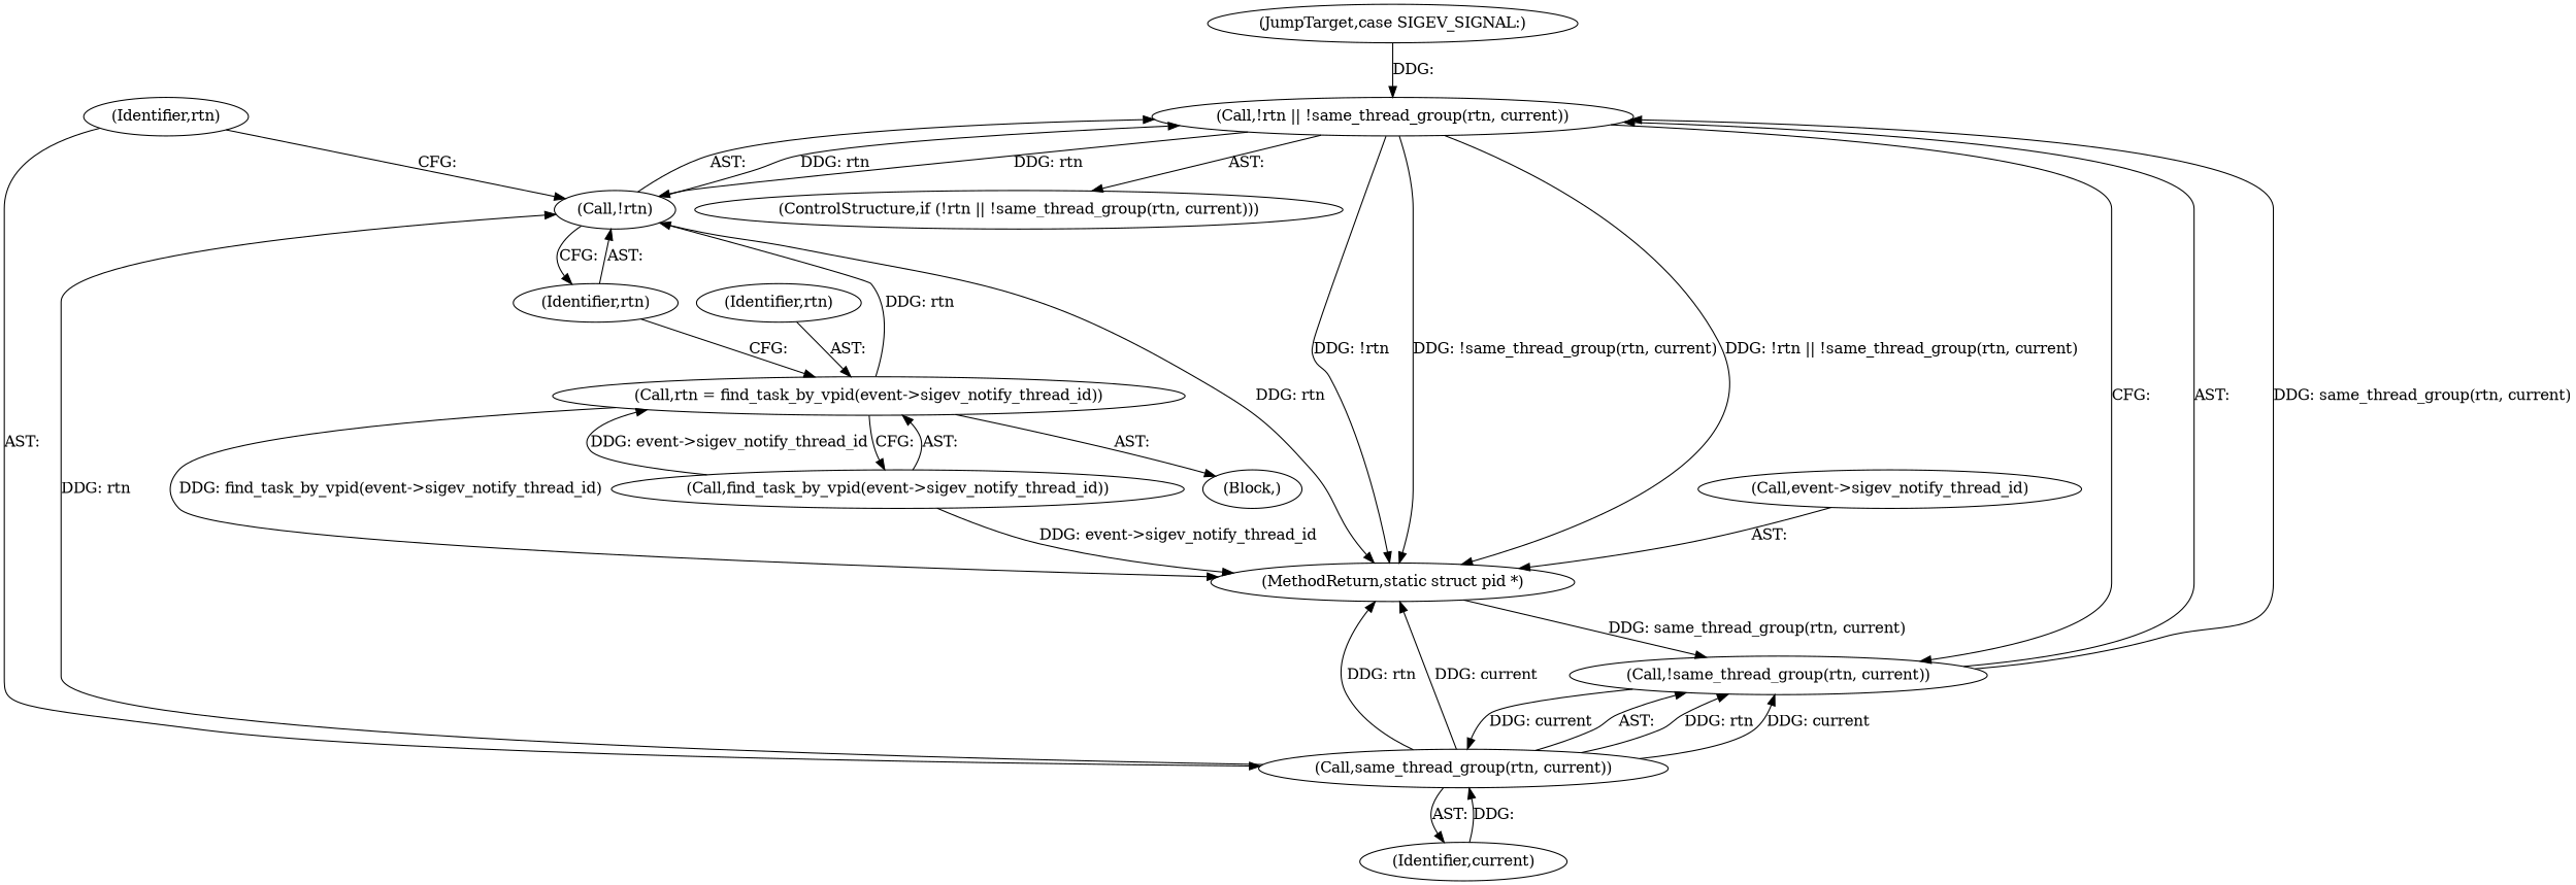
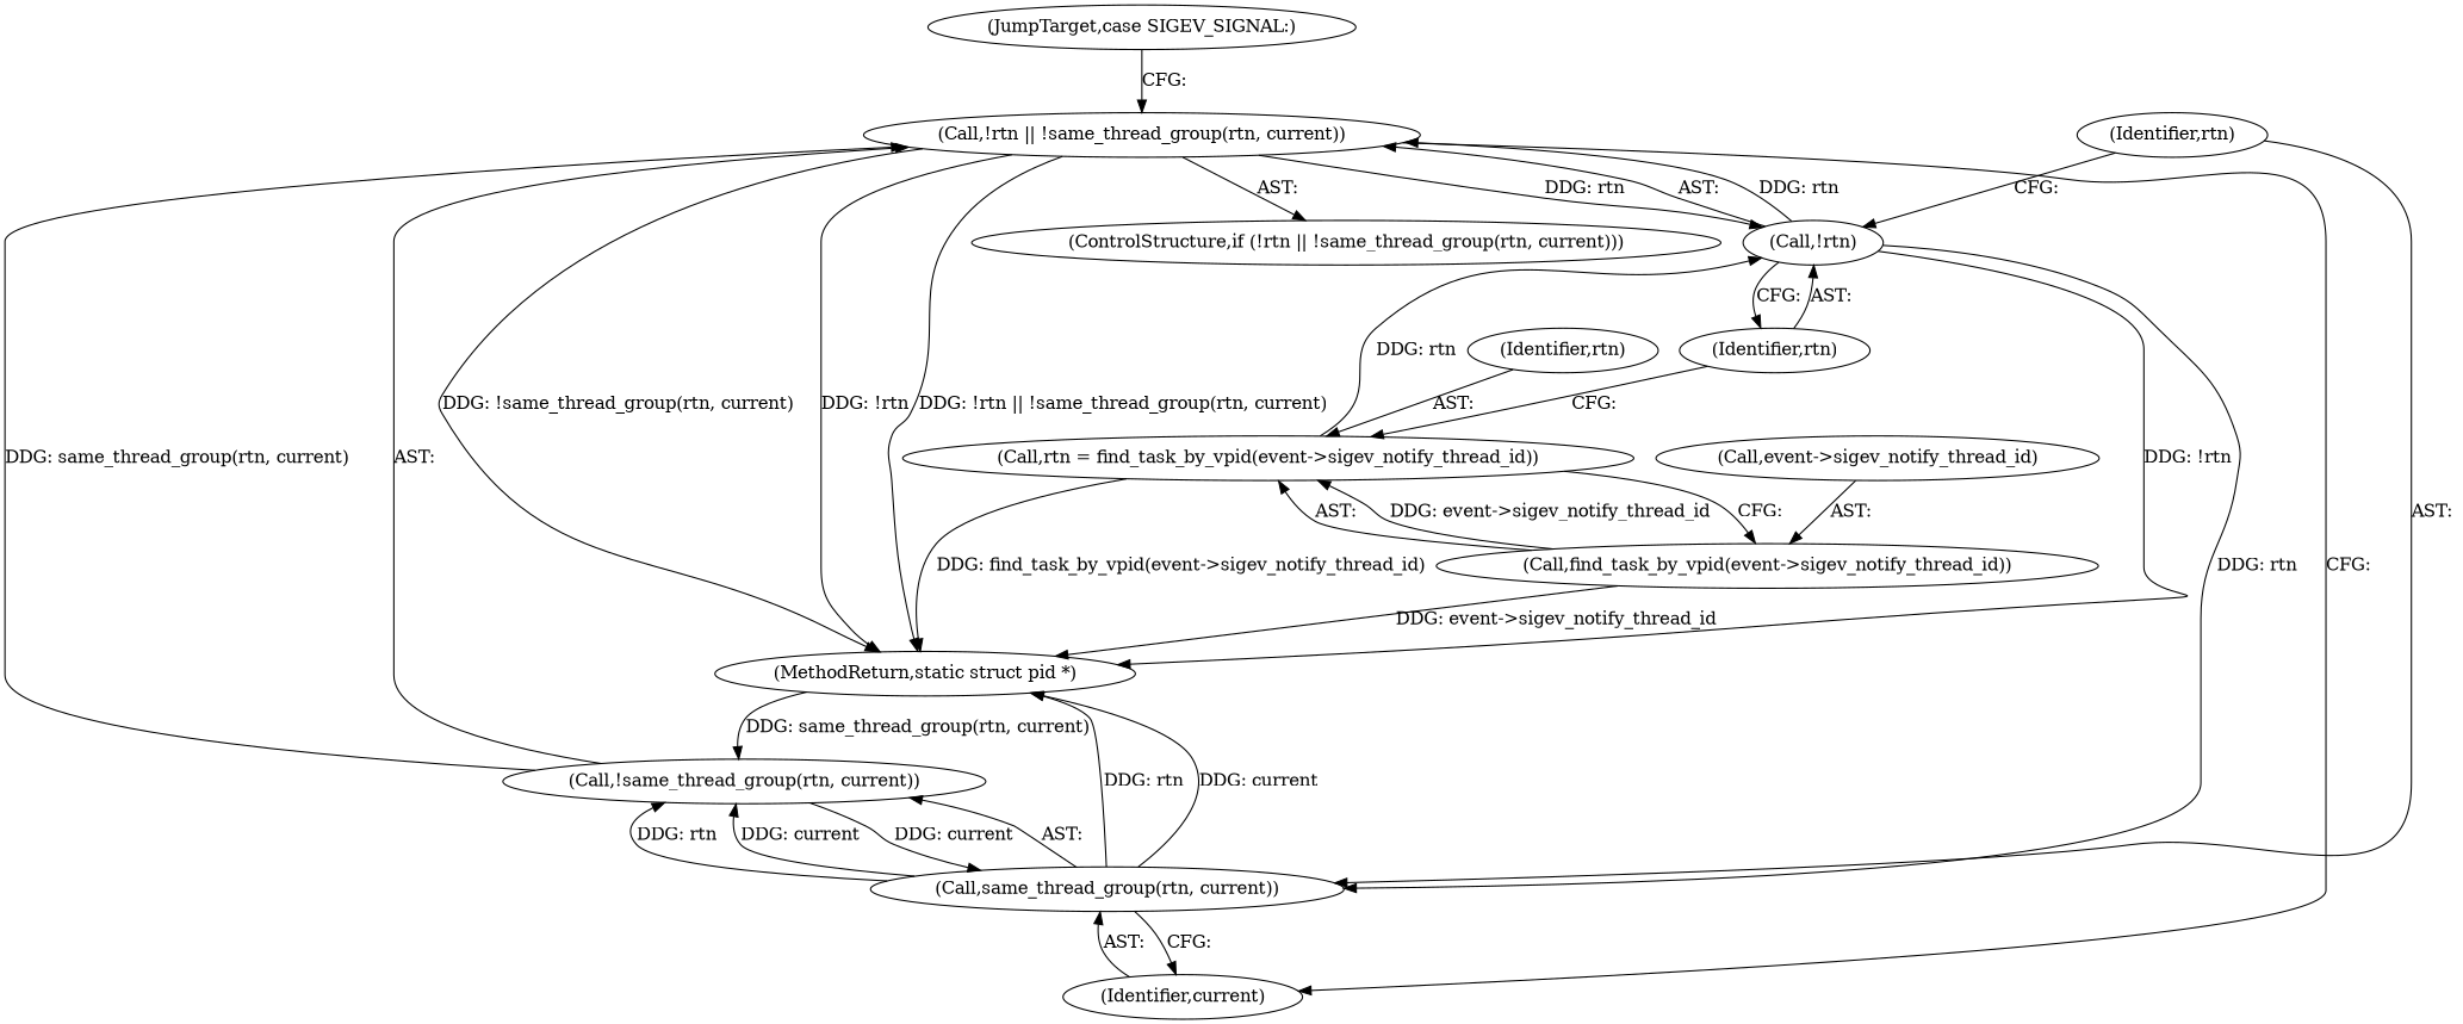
  digraph {
    n1 [label="(Call,!rtn || !same_thread_group(rtn, current))"]
    n2 [label="(Call,!rtn)"]
    n3 [label="(Call,!same_thread_group(rtn, current))"]
    n4 [label="(ControlStructure,if (!rtn || !same_thread_group(rtn, current)))"]
    n5 [label="(MethodReturn,static struct pid *)"]
    n6 [label="(Call,same_thread_group(rtn, current))"]
    n7 [label="(Identifier,rtn)"]
    n8 [label="(Identifier,current)"]
    n9 [label="(Call,rtn = find_task_by_vpid(event->sigev_notify_thread_id))"]
    n10 [label="(Call,find_task_by_vpid(event->sigev_notify_thread_id))"]
-   n11 [label="(Block,)"]
    n12 [label="(Call,event->sigev_notify_thread_id)"]
    n13 [label="(Identifier,rtn)"]
    n14 [label="(Identifier,rtn)"]
    n15 [label="(JumpTarget,case SIGEV_SIGNAL:)"]
    n1 -> n2 [label="DDG: rtn"]
-   n1 -> n3 [label="CFG: "]
+   n1 -> n8 [label="CFG: "]
    n1 -> n4 [label="AST: "]
    n1 -> n5 [label="DDG: !rtn"]
    n1 -> n5 [label="DDG: !same_thread_group(rtn, current)"]
    n1 -> n5 [label="DDG: !rtn || !same_thread_group(rtn, current)"]
    n2 -> n1 [label="AST: "]
    n2 -> n1 [label="DDG: rtn"]
-   n2 -> n5 [label="DDG: rtn"]
-   n6 -> n2 [label="DDG: rtn"]
+   n2 -> n5 [label="DDG: !rtn"]
+   n2 -> n6 [label="DDG: rtn"]
    n2 -> n7 [label="CFG: "]
    n3 -> n1 [label="AST: "]
    n3 -> n1 [label="DDG: same_thread_group(rtn, current)"]
    n3 -> n6 [label="DDG: current"]
    n5 -> n3 [label="DDG: same_thread_group(rtn, current)"]
    n6 -> n3 [label="AST: "]
    n6 -> n3 [label="DDG: rtn"]
    n6 -> n3 [label="DDG: current"]
    n6 -> n5 [label="DDG: current"]
    n6 -> n5 [label="DDG: rtn"]
-   n6 -> n8 [label="AST: "]
+   n6 -> n8 [label="CFG: "]
    n7 -> n2 [label="AST: "]
    n7 -> n9 [label="CFG: "]
-   n8 -> n6 [label="DDG: "]
+   n8 -> n6 [label="AST: "]
    n9 -> n2 [label="DDG: rtn"]
    n9 -> n5 [label="DDG: find_task_by_vpid(event->sigev_notify_thread_id)"]
    n9 -> n10 [label="CFG: "]
-   n9 -> n11 [label="AST: "]
    n10 -> n5 [label="DDG: event->sigev_notify_thread_id"]
    n10 -> n9 [label="AST: "]
    n10 -> n9 [label="DDG: event->sigev_notify_thread_id"]
-   n12 -> n5 [label="AST: "]
+   n12 -> n10 [label="AST: "]
    n13 -> n9 [label="AST: "]
    n14 -> n2 [label="CFG: "]
    n14 -> n6 [label="AST: "]
-   n15 -> n1 [label="DDG: "]
+   n15 -> n1 [label="CFG: "]
  }
